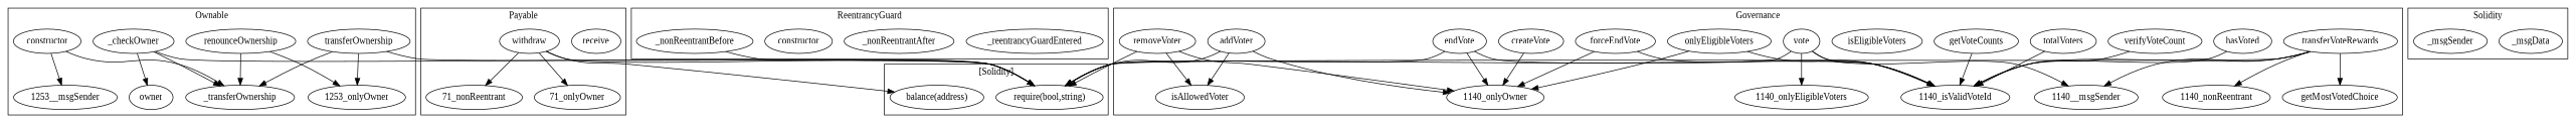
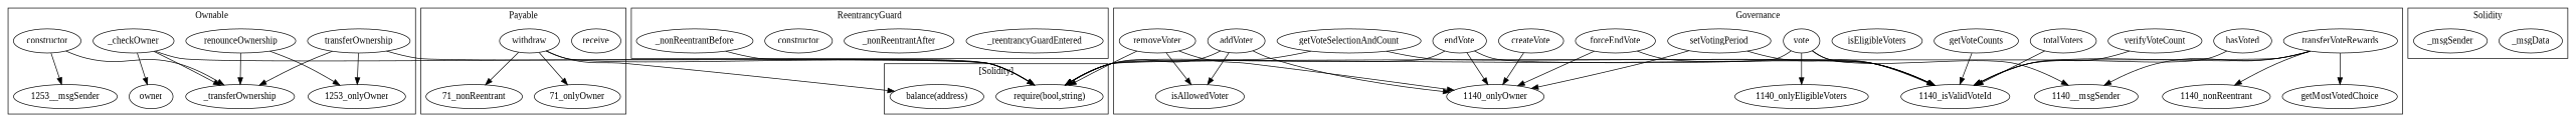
  strict digraph {
    fontname="Liberation Serif"
    node [fontname="Liberation Serif"]
    edge [fontname="Liberation Serif"]
    n1 [label=transferOwnership]
    n2 [label=_transferOwnership]
    "1253_onlyOwner"
    n4 [label=constructor]
    "1253__msgSender"
    n6 [label=owner]
    n7 [label=renounceOwnership]
    n8 [label=_checkOwner]
    n9 [label=_reentrancyGuardEntered]
    n10 [label=_nonReentrantAfter]
    n11 [label=constructor]
    n12 [label=_nonReentrantBefore]
    n13 [label=receive]
    n14 [label=withdraw]
    "71_nonReentrant"
    "71_onlyOwner"
    n17 [label=getMostVotedChoice]
+   n18 [label=getVoteSelectionAndCount]
    "1140_isValidVoteId"
    n20 [label=transferVoteRewards]
    "1140__msgSender"
    "1140_nonReentrant"
    n23 [label=createVote]
    "1140_onlyOwner"
    n25 [label=endVote]
    n26 [label=totalVoters]
    n27 [label=isAllowedVoter]
    n28 [label=isEligibleVoters]
-   n29 [label=onlyEligibleVoters]
+   n29 [label=setVotingPeriod]
    n30 [label=getVoteCounts]
    n31 [label=hasVoted]
    n32 [label=vote]
    "1140_onlyEligibleVoters"
    n34 [label=addVoter]
    n35 [label=forceEndVote]
    n36 [label=verifyVoteCount]
    n37 [label=removeVoter]
    n38 [label=_msgData]
    n39 [label=_msgSender]
    "require(bool,string)"
    "balance(address)"
    subgraph cluster_1 {
      label=Ownable
      n1
      n2
      "1253_onlyOwner"
      n4
      "1253__msgSender"
      n6
      n7
      n8
    }
    subgraph cluster_2 {
      label=ReentrancyGuard
      n9
      n10
      n11
      n12
    }
    subgraph cluster_3 {
      label=Payable
      n13
      n14
      "71_nonReentrant"
      "71_onlyOwner"
    }
    subgraph cluster_4 {
      label=Governance
      n17
+     n18
      "1140_isValidVoteId"
      n20
      "1140__msgSender"
      "1140_nonReentrant"
      n23
      "1140_onlyOwner"
      n25
      n26
      n27
      n28
      n29
      n30
      n31
      n32
      "1140_onlyEligibleVoters"
      n34
      n35
      n36
      n37
    }
    subgraph cluster_5 {
      label=Solidity
      n38
      n39
    }
    subgraph cluster_6 {
      label="[Solidity]"
      "require(bool,string)"
      "balance(address)"
    }
    n1 -> n2
    n1 -> "1253_onlyOwner"
    n1 -> "require(bool,string)"
    n4 -> n2
    n4 -> "1253__msgSender"
    n7 -> n2
    n7 -> "1253_onlyOwner"
    n8 -> n2
    n8 -> n6
    n8 -> "require(bool,string)"
    n12 -> "require(bool,string)"
    n14 -> "71_nonReentrant"
    n14 -> "71_onlyOwner"
    n14 -> "require(bool,string)"
    n14 -> "balance(address)"
+   n18 -> "1140_isValidVoteId"
+   n18 -> "require(bool,string)"
    n20 -> n17
    n20 -> "1140_isValidVoteId"
    n20 -> "1140__msgSender"
    n20 -> "1140_nonReentrant"
    n20 -> "require(bool,string)"
    n23 -> "1140_onlyOwner"
    n25 -> "1140_isValidVoteId"
    n25 -> "1140_onlyOwner"
    n25 -> "require(bool,string)"
    n26 -> "1140_isValidVoteId"
    n29 -> "1140_isValidVoteId"
    n29 -> "1140_onlyOwner"
    n30 -> "1140_isValidVoteId"
    n31 -> "1140_isValidVoteId"
    n32 -> "1140_isValidVoteId"
    n32 -> "1140__msgSender"
    n32 -> "1140_onlyEligibleVoters"
    n32 -> "require(bool,string)"
    n34 -> "1140_onlyOwner"
    n34 -> n27
    n34 -> "require(bool,string)"
    n35 -> "1140_isValidVoteId"
    n35 -> "1140_onlyOwner"
    n36 -> "1140_isValidVoteId"
    n37 -> "1140_onlyOwner"
    n37 -> n27
    n37 -> "require(bool,string)"
  }
